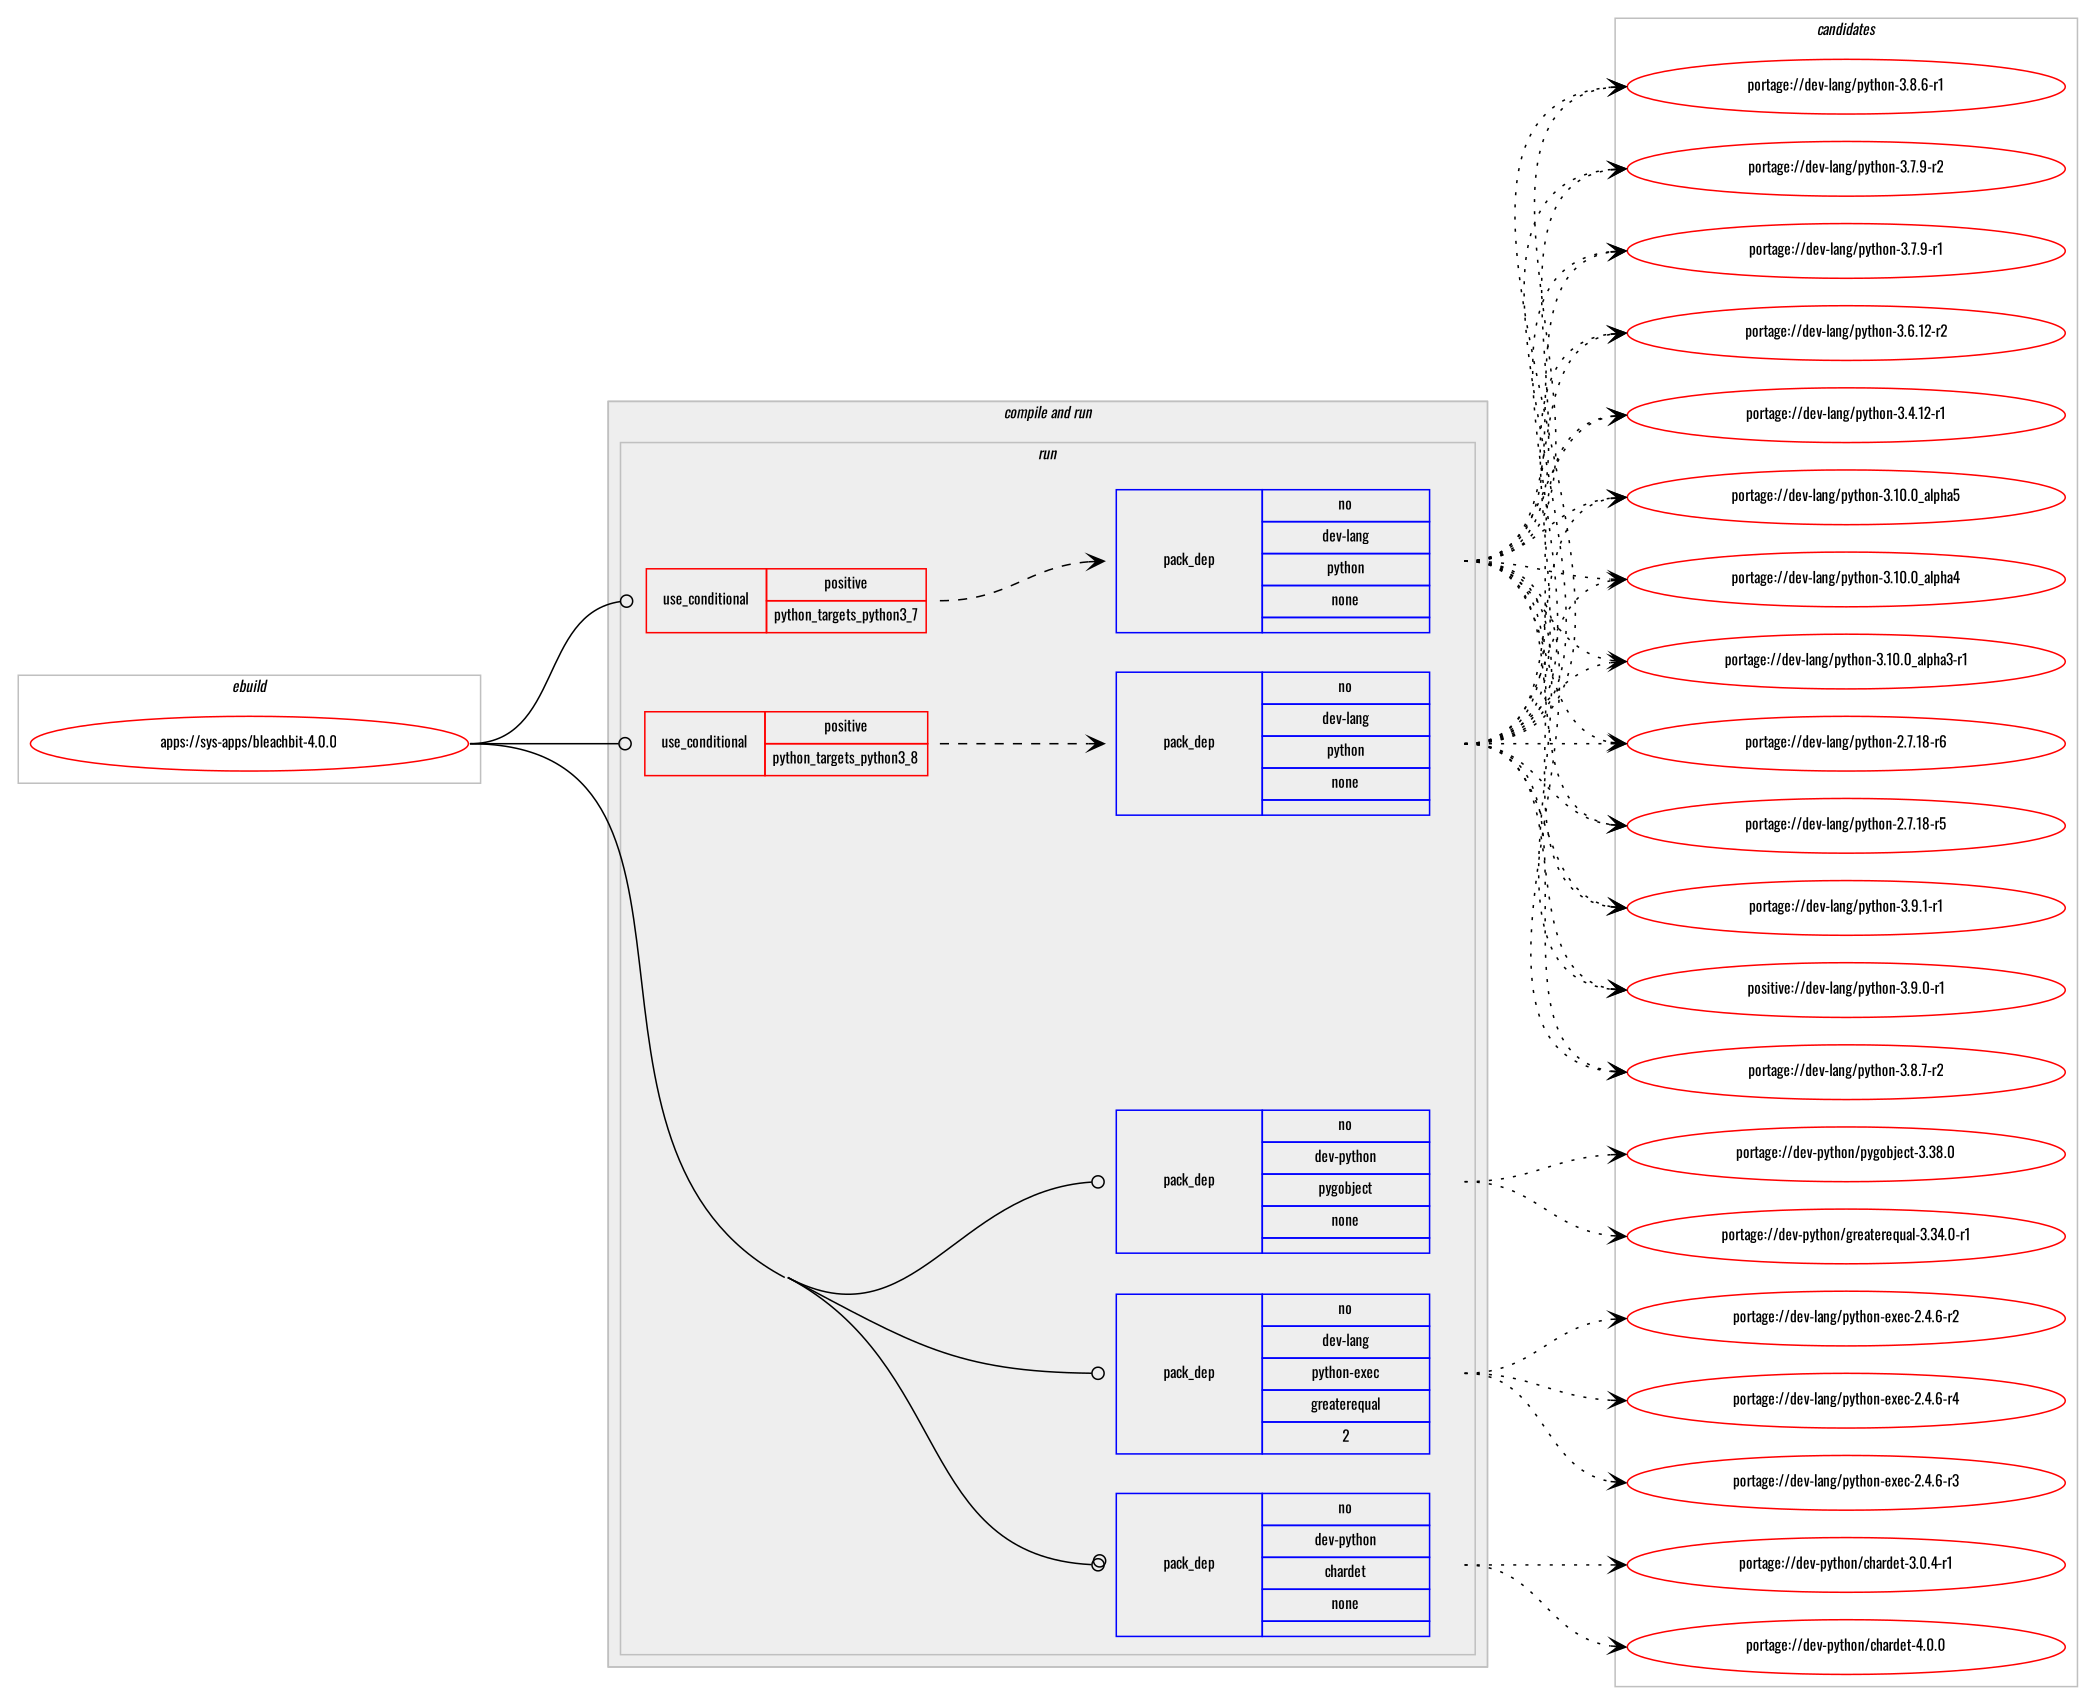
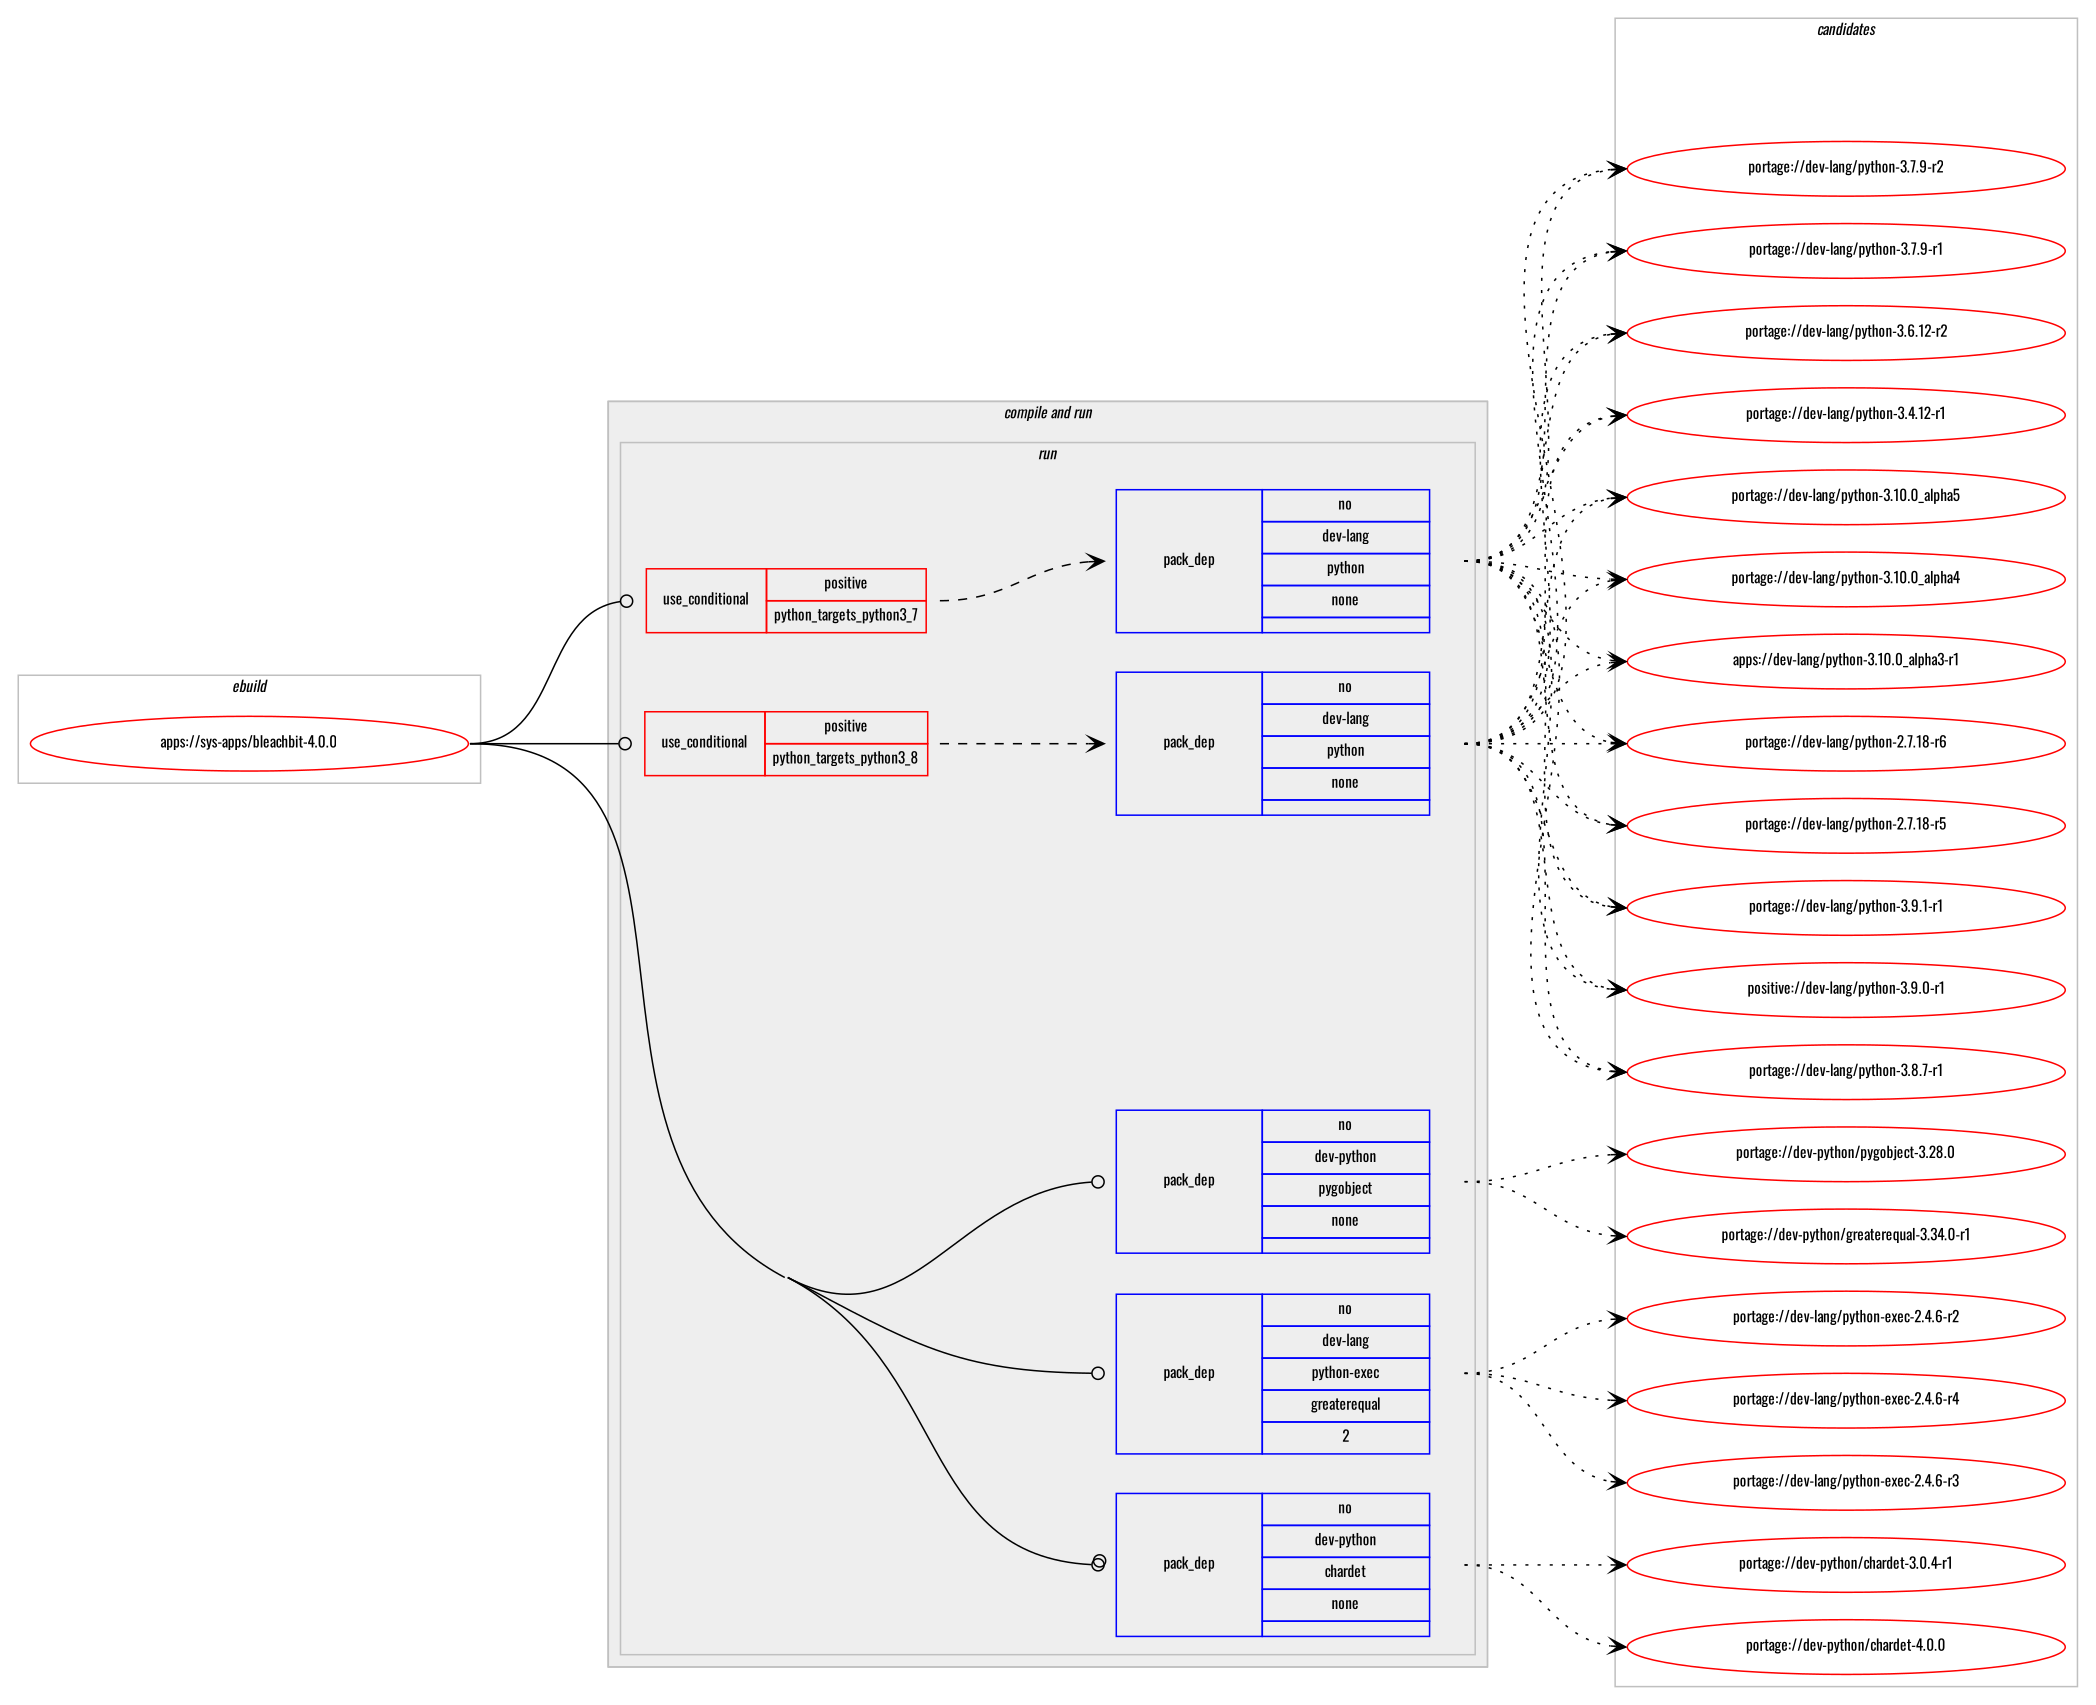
  digraph {
    compound=true
    concentrate=true
    fontname=Oswald
    fontsize=10
    newrank=true
    rankdir=LR
    ranksep=1.5
    node [color=red fontname=Oswald fontsize=10]
    edge [arrowhead=vee fontname=Oswald headport=w style=dotted tailport=e weight=100]
    n1 [label="apps://sys-apps/bleachbit-4.0.0" width=4]
    n2 [color=blue label=<<TABLE BORDER="0" CELLBORDER="1" CELLSPACING="0" CELLPADDING="4" WIDTH="220"><TR><TD ROWSPAN="6" CELLPADDING="30">pack_dep</TD></TR><TR><TD WIDTH="110">no</TD></TR><TR><TD>dev-lang</TD></TR><TR><TD>python</TD></TR><TR><TD>none</TD></TR><TR><TD></TD></TR></TABLE>> shape=none]
    n3 [label=<<TABLE BORDER="0" CELLBORDER="1" CELLSPACING="0" CELLPADDING="4"><TR><TD ROWSPAN="3" CELLPADDING="10">use_conditional</TD></TR><TR><TD>positive</TD></TR><TR><TD>python_targets_python3_7</TD></TR></TABLE>> shape=none]
    n4 [color=blue label=<<TABLE BORDER="0" CELLBORDER="1" CELLSPACING="0" CELLPADDING="4" WIDTH="220"><TR><TD ROWSPAN="6" CELLPADDING="30">pack_dep</TD></TR><TR><TD WIDTH="110">no</TD></TR><TR><TD>dev-lang</TD></TR><TR><TD>python</TD></TR><TR><TD>none</TD></TR><TR><TD></TD></TR></TABLE>> shape=none]
    n5 [label=<<TABLE BORDER="0" CELLBORDER="1" CELLSPACING="0" CELLPADDING="4"><TR><TD ROWSPAN="3" CELLPADDING="10">use_conditional</TD></TR><TR><TD>positive</TD></TR><TR><TD>python_targets_python3_8</TD></TR></TABLE>> shape=none]
    n6 [color=blue label=<<TABLE BORDER="0" CELLBORDER="1" CELLSPACING="0" CELLPADDING="4" WIDTH="220"><TR><TD ROWSPAN="6" CELLPADDING="30">pack_dep</TD></TR><TR><TD WIDTH="110">no</TD></TR><TR><TD>dev-lang</TD></TR><TR><TD>python-exec</TD></TR><TR><TD>greaterequal</TD></TR><TR><TD>2</TD></TR></TABLE>> shape=none]
    n7 [color=blue label=<<TABLE BORDER="0" CELLBORDER="1" CELLSPACING="0" CELLPADDING="4" WIDTH="220"><TR><TD ROWSPAN="6" CELLPADDING="30">pack_dep</TD></TR><TR><TD WIDTH="110">no</TD></TR><TR><TD>dev-python</TD></TR><TR><TD>chardet</TD></TR><TR><TD>none</TD></TR><TR><TD></TD></TR></TABLE>> shape=none]
    n8 [color=blue label=<<TABLE BORDER="0" CELLBORDER="1" CELLSPACING="0" CELLPADDING="4" WIDTH="220"><TR><TD ROWSPAN="6" CELLPADDING="30">pack_dep</TD></TR><TR><TD WIDTH="110">no</TD></TR><TR><TD>dev-python</TD></TR><TR><TD>pygobject</TD></TR><TR><TD>none</TD></TR><TR><TD></TD></TR></TABLE>> shape=none]
    n9 [label="portage://dev-lang/python-3.9.1-r1" width=4]
    n10 [label="positive://dev-lang/python-3.9.0-r1" width=4]
-   n11 [label="portage://dev-lang/python-3.8.7-r2" width=4]
-   n12 [label="portage://dev-lang/python-3.8.6-r1" width=4]
+   n11 [label="portage://dev-lang/python-3.8.7-r1" width=4]
    n13 [label="portage://dev-lang/python-3.7.9-r2" width=4]
    n14 [label="portage://dev-lang/python-3.7.9-r1" width=4]
    n15 [label="portage://dev-lang/python-3.6.12-r2" width=4]
    n16 [label="portage://dev-lang/python-3.4.12-r1" width=4]
    n17 [label="portage://dev-lang/python-3.10.0_alpha5" width=4]
    n18 [label="portage://dev-lang/python-3.10.0_alpha4" width=4]
-   n19 [label="portage://dev-lang/python-3.10.0_alpha3-r1" width=4]
+   n19 [label="apps://dev-lang/python-3.10.0_alpha3-r1" width=4]
    n20 [label="portage://dev-lang/python-2.7.18-r6" width=4]
    n21 [label="portage://dev-lang/python-2.7.18-r5" width=4]
    n22 [label="portage://dev-lang/python-exec-2.4.6-r4" width=4]
    n23 [label="portage://dev-lang/python-exec-2.4.6-r3" width=4]
    n24 [label="portage://dev-lang/python-exec-2.4.6-r2" width=4]
    n25 [label="portage://dev-python/chardet-4.0.0" width=4]
    n26 [label="portage://dev-python/chardet-3.0.4-r1" width=4]
-   n27 [label="portage://dev-python/pygobject-3.38.0" width=4]
+   n27 [label="portage://dev-python/pygobject-3.28.0" width=4]
    n28 [label="portage://dev-python/greaterequal-3.34.0-r1" width=4]
    subgraph cluster_1 {
      color=gray
      label=<<i>ebuild</i>>
      n1
    }
    subgraph cluster_2 {
      color=gray
      label=<<i>dependencies</i>>
      subgraph cluster_3 {
        color=gray
        fillcolor="#eeeeee"
        label=<<i>compile</i>>
        style=filled
      }
      subgraph cluster_4 {
        color=gray
        fillcolor="#eeeeee"
        label=<<i>compile and run</i>>
        style=filled
      }
      subgraph cluster_5 {
        color=gray
        fillcolor="#eeeeee"
        label=<<i>run</i>>
        style=filled
        subgraph sub_6 {
          color=gray
          fillcolor="#eeeeee"
          label=<<i>run</i>>
          style=filled
          n3
          subgraph sub_7 {
            color=gray
            fillcolor="#eeeeee"
            label=<<i>run</i>>
            style=filled
            n2
          }
        }
        subgraph sub_8 {
          color=gray
          fillcolor="#eeeeee"
          label=<<i>run</i>>
          style=filled
          n5
          subgraph sub_9 {
            color=gray
            fillcolor="#eeeeee"
            label=<<i>run</i>>
            style=filled
            n4
          }
        }
        subgraph sub_10 {
          color=gray
          fillcolor="#eeeeee"
          label=<<i>run</i>>
          style=filled
          n6
        }
        subgraph sub_11 {
          color=gray
          fillcolor="#eeeeee"
          label=<<i>run</i>>
          style=filled
          n7
        }
        subgraph sub_12 {
          color=gray
          fillcolor="#eeeeee"
          label=<<i>run</i>>
          style=filled
          n8
        }
      }
    }
    subgraph cluster_13 {
      color=gray
      label=<<i>candidates</i>>
      rank=same
      subgraph sub_14 {
        color=black
        label=<<i>candidates</i>>
        nodesep=1
        rank=same
        n9
        n10
        n11
-       n12
        n13
        n14
        n15
        n16
        n17
        n18
        n19
        n20
        n21
      }
      subgraph sub_15 {
        color=black
        label=<<i>candidates</i>>
        nodesep=1
        rank=same
        n9
        n10
        n11
-       n12
        n13
        n14
        n15
        n16
        n17
        n18
        n19
        n20
        n21
      }
      subgraph sub_16 {
        color=black
        label=<<i>candidates</i>>
        nodesep=1
        rank=same
        n22
        n23
        n24
      }
      subgraph sub_17 {
        color=black
        label=<<i>candidates</i>>
        nodesep=1
        rank=same
        n25
        n26
      }
      subgraph sub_18 {
        color=black
        label=<<i>candidates</i>>
        nodesep=1
        rank=same
        n27
        n28
      }
    }
    n1 -> n3 [arrowhead=odot style=solid weight=20]
    n1 -> n5 [arrowhead=odot style=solid weight=20]
    n1 -> n6 [arrowhead=odot style=solid weight=20]
    n1 -> n7 [arrowhead=odot style=solid weight=20]
    n1 -> n8 [arrowhead=odot style=solid weight=20]
    n2 -> n9
    n2 -> n10
    n2 -> n11
-   n2 -> n12
    n2 -> n13
    n2 -> n14
    n2 -> n15
    n2 -> n16
    n2 -> n17
    n2 -> n18
    n2 -> n19
    n2 -> n20
    n2 -> n21
    n3 -> n2 [style=dashed weight=20]
    n4 -> n9
    n4 -> n10
    n4 -> n11
-   n4 -> n12
    n4 -> n13
    n4 -> n14
    n4 -> n15
    n4 -> n16
    n4 -> n17
    n4 -> n18
    n4 -> n19
    n4 -> n20
    n4 -> n21
    n5 -> n4 [style=dashed weight=20]
    n6 -> n22
    n6 -> n23
    n6 -> n24
    n7 -> n25
    n7 -> n26
    n8 -> n27
    n8 -> n28
  }
